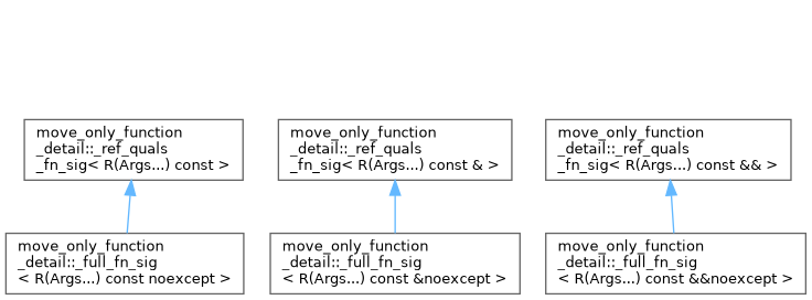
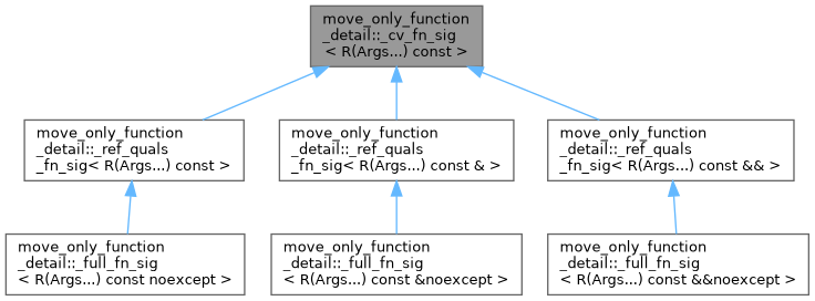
  digraph {
    rankdir=TB
    node [color=gray40 fillcolor=white fontname=Helvetica fontsize=10 shape=box style=filled]
    edge [color=steelblue1 dir=back fontname=Helvetica fontsize=10 labelfontname=Helvetica labelfontsize=10 style=solid]
+   n1 [fillcolor=grey60 fontcolor=black height=0.2 label="move_only_function\l_detail::_cv_fn_sig\l\< R(Args...) const \>" width=0.4]
    n2 [height=0.2 label="move_only_function\l_detail::_ref_quals\l_fn_sig\< R(Args...) const \>" width=0.4]
    n3 [height=0.2 label="move_only_function\l_detail::_ref_quals\l_fn_sig\< R(Args...) const & \>" width=0.4]
    n4 [height=0.2 label="move_only_function\l_detail::_ref_quals\l_fn_sig\< R(Args...) const && \>" width=0.4]
    n5 [height=0.2 label="move_only_function\l_detail::_full_fn_sig\l\< R(Args...) const noexcept \>" width=0.4]
    n6 [height=0.2 label="move_only_function\l_detail::_full_fn_sig\l\< R(Args...) const &noexcept \>" width=0.4]
    n7 [height=0.2 label="move_only_function\l_detail::_full_fn_sig\l\< R(Args...) const &&noexcept \>" width=0.4]
+   n1 -> n2
+   n1 -> n3
+   n1 -> n4
    n2 -> n5
    n3 -> n6
    n4 -> n7
  }
